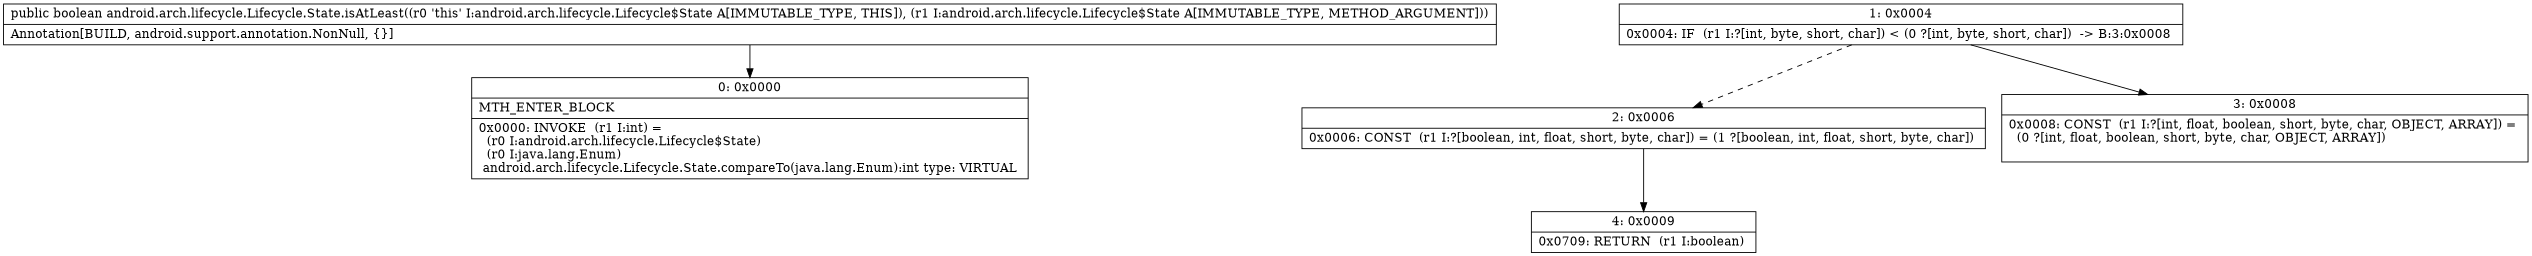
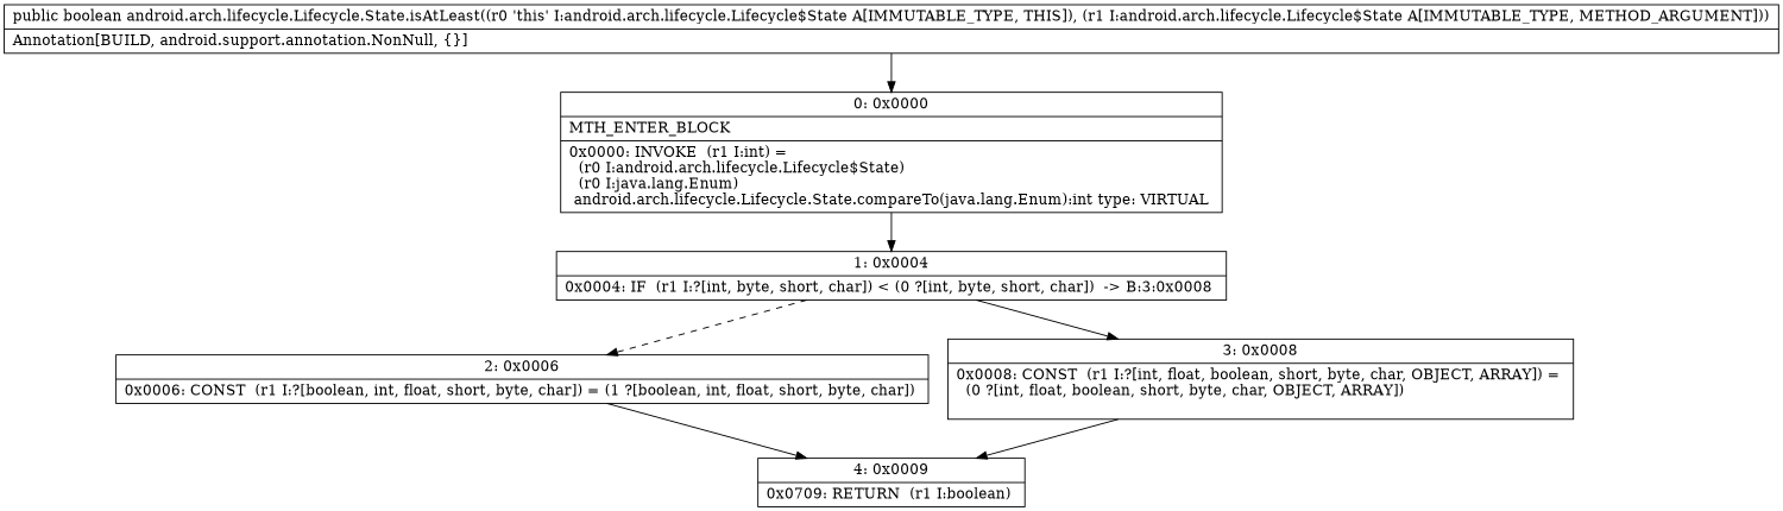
  digraph {
    node [shape=record]
    n1 [label="{0\:\ 0x0000|MTH_ENTER_BLOCK\l|0x0000: INVOKE  (r1 I:int) = \l  (r0 I:android.arch.lifecycle.Lifecycle$State)\l  (r0 I:java.lang.Enum)\l android.arch.lifecycle.Lifecycle.State.compareTo(java.lang.Enum):int type: VIRTUAL \l}"]
    n2 [label="{1\:\ 0x0004|0x0004: IF  (r1 I:?[int, byte, short, char]) \< (0 ?[int, byte, short, char])  \-\> B:3:0x0008 \l}"]
    n3 [label="{2\:\ 0x0006|0x0006: CONST  (r1 I:?[boolean, int, float, short, byte, char]) = (1 ?[boolean, int, float, short, byte, char]) \l}"]
    n4 [label="{3\:\ 0x0008|0x0008: CONST  (r1 I:?[int, float, boolean, short, byte, char, OBJECT, ARRAY]) = \l  (0 ?[int, float, boolean, short, byte, char, OBJECT, ARRAY])\l \l}"]
    n5 [label="{4\:\ 0x0009|0x0709: RETURN  (r1 I:boolean) \l}"]
    n6 [label="{public boolean android.arch.lifecycle.Lifecycle.State.isAtLeast((r0 'this' I:android.arch.lifecycle.Lifecycle$State A[IMMUTABLE_TYPE, THIS]), (r1 I:android.arch.lifecycle.Lifecycle$State A[IMMUTABLE_TYPE, METHOD_ARGUMENT]))  | Annotation[BUILD, android.support.annotation.NonNull, \{\}]\l}"]
+   n1 -> n2
    n2 -> n3 [style=dashed]
    n2 -> n4
    n3 -> n5
+   n4 -> n5
    n6 -> n1
  }
